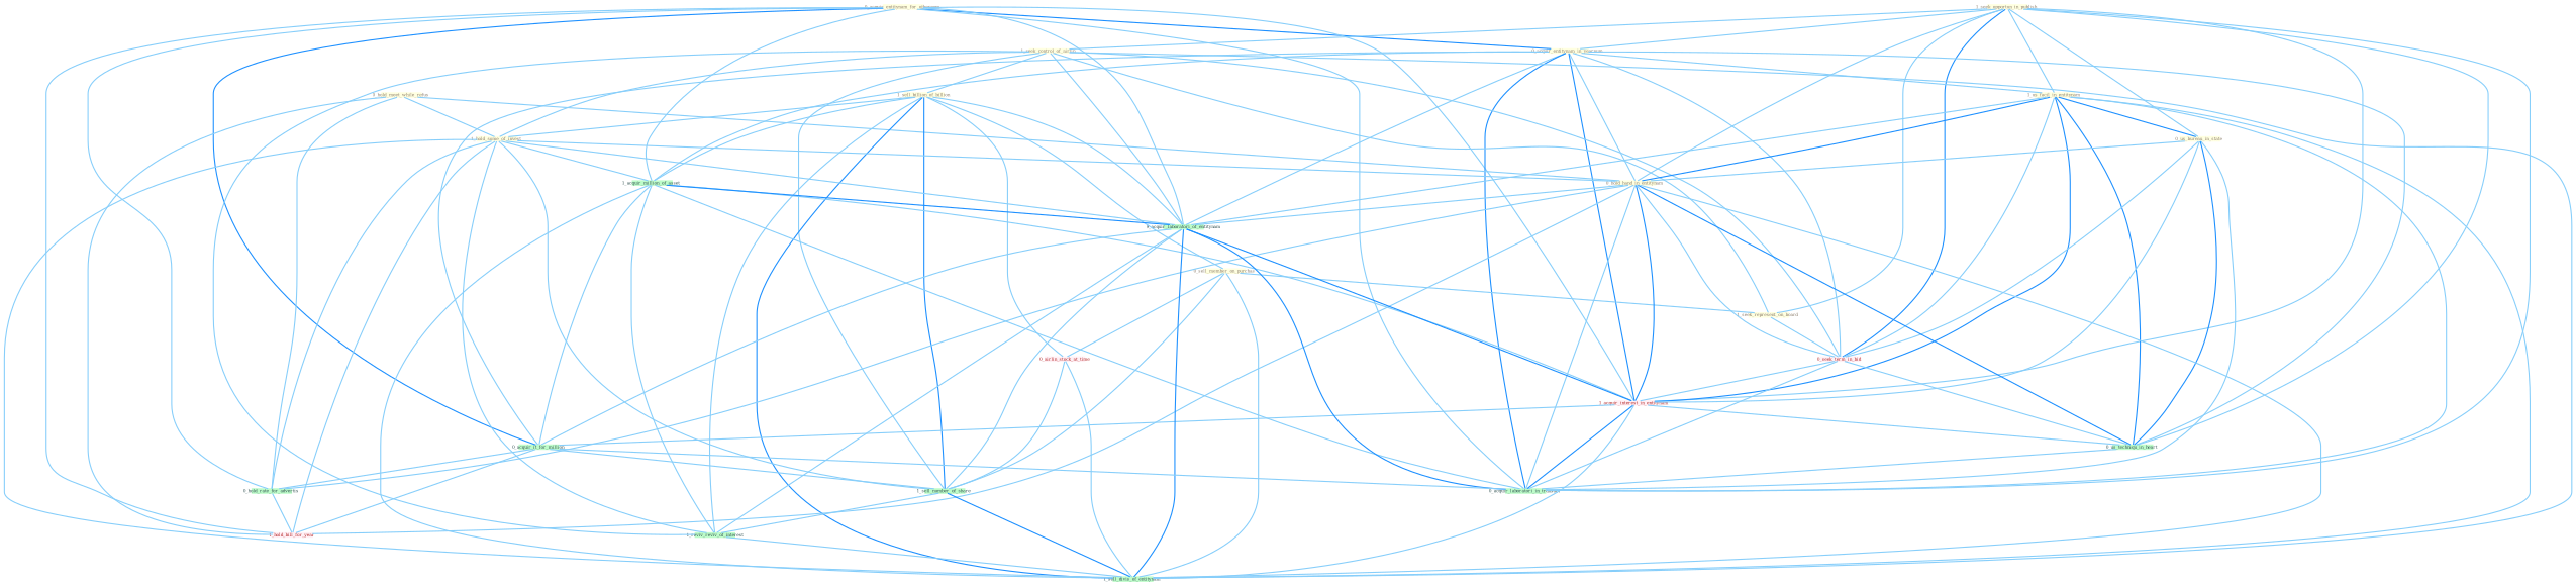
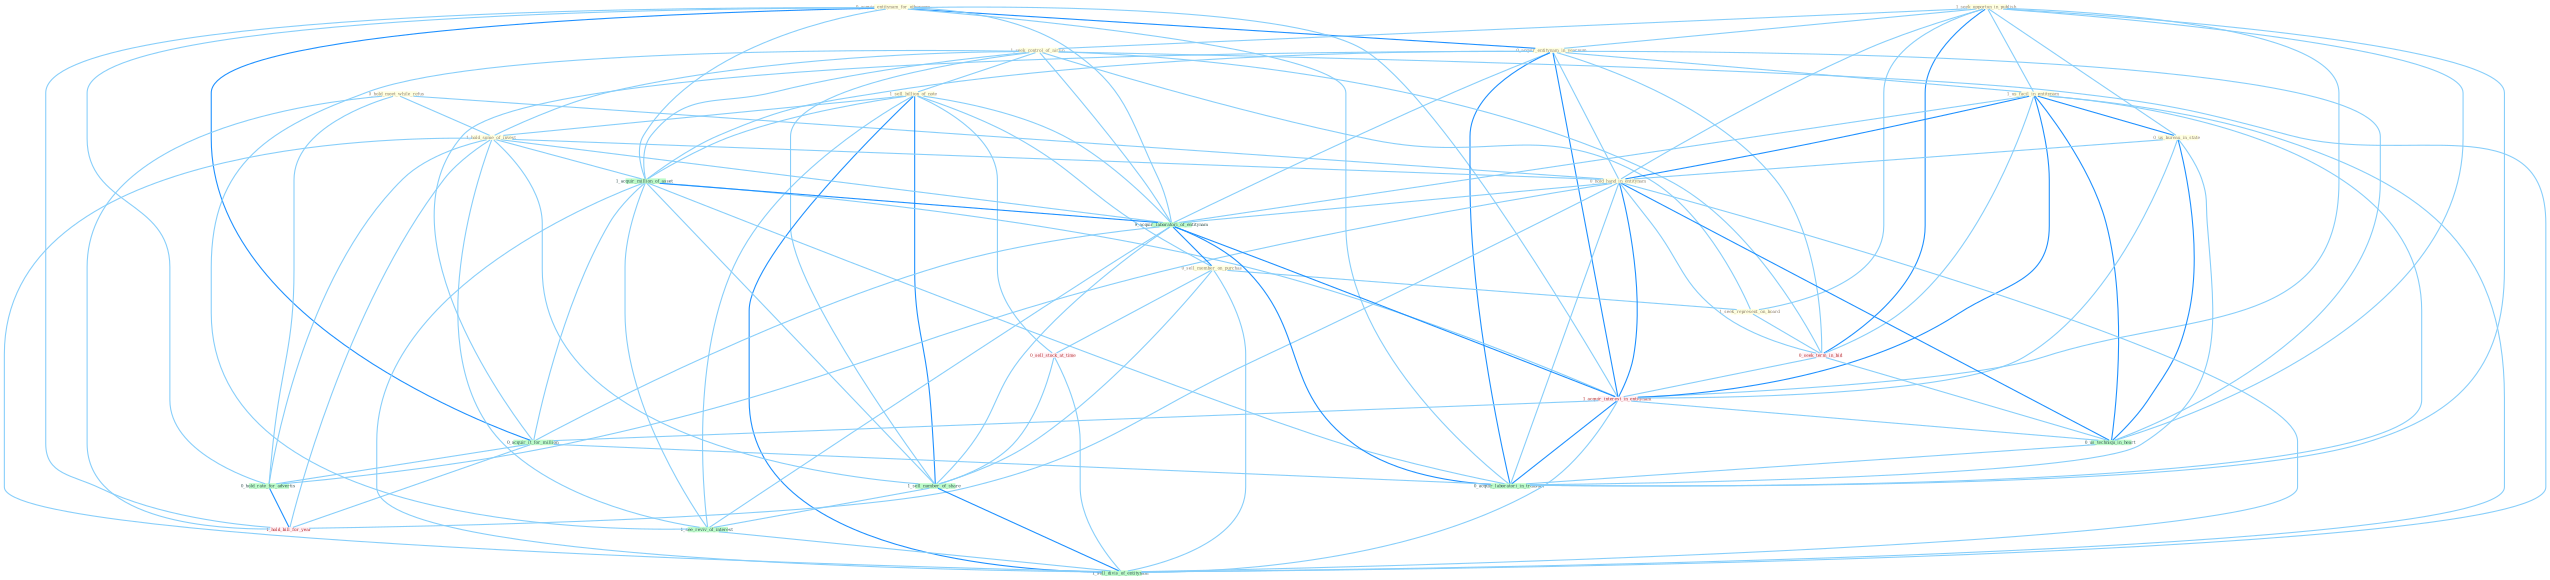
  graph {
    node [color="#ffffe0" fixedsize=true fontcolor="#8b7d6b" fontsize=4 shape=polygon style=filled]
    edge [color="#87cefa" w=1]
    "0_acquir_entitynam_for_othernum " [height=.06 width=.5]
    "1_seek_opportun_in_publish " [height=.06 width=.5]
    "0_acquir_entitynam_in_yearnum " [height=.06 width=.5]
    "0_hold_meet_while_refus " [height=.06 width=.5]
    "1_seek_control_of_airlin " [height=.06 width=.5]
-   "1_sell_billion_of_note " [height=.06 width=.5 label="1_sell_billion_of_billion"]
+   "1_sell_billion_of_note " [height=.06 width=.5]
    "0_sell_member_on_purchas " [height=.06 width=.5]
    "1_us_facil_in_entitynam " [height=.06 width=.5]
    "1_hold_some_of_invest " [height=.06 width=.5]
    "0_us_bureau_in_state " [height=.06 width=.5]
    "0_hold_hand_in_entitynam " [height=.06 width=.5]
    "1_seek_represent_on_board " [height=.06 width=.5]
    "0_seek_term_in_bid " [color="#fff0f5" fontcolor="#b22222" height=.06 width=.5]
    "1_acquir_interest_in_entitynam " [color="#fff0f5" fontcolor="#b22222" height=.06 width=.5]
-   "0_sell_stock_at_time " [color="#fff0f5" fontcolor="#b22222" height=.06 width=.5 label="0_airlin_stock_at_time"]
+   "0_sell_stock_at_time " [color="#fff0f5" fontcolor="#b22222" height=.06 width=.5]
    "1_hold_bill_for_year " [color="#fff0f5" fontcolor="#b22222" height=.06 width=.5]
    "1_acquir_million_of_asset " [color="#BDFCC9" fontcolor="#2f4f4f" height=.06 width=.5]
    n18 [color="#BDFCC9" fontcolor="#2f4f4f" height=.06 label="9_acquir_laboratori_of_entitynam" width=.5]
    "0_acquir_it_for_million " [color="#BDFCC9" fontcolor="#2f4f4f" height=.06 width=.5]
    "0_hold_rate_for_advertis " [color="#BDFCC9" fontcolor="#2f4f4f" height=.06 width=.5]
    "0_acquir_laboratori_in_transact " [color="#BDFCC9" fontcolor="#2f4f4f" height=.06 width=.5]
    "0_us_techniqu_in_heart " [color="#BDFCC9" fontcolor="#2f4f4f" height=.06 width=.5]
-   "1_see_reviv_of_interest " [color="#BDFCC9" fontcolor="#2f4f4f" height=.06 width=.5 label="1_reviv_reviv_of_interest"]
+   "1_see_reviv_of_interest " [color="#BDFCC9" fontcolor="#2f4f4f" height=.06 width=.5]
    "1_sell_number_of_share " [color="#BDFCC9" fontcolor="#2f4f4f" height=.06 width=.5]
    "1_sell_divis_of_entitynam " [color="#BDFCC9" fontcolor="#2f4f4f" height=.06 width=.5]
    subgraph sub_1 {
      "0_acquir_entitynam_for_othernum "
      "1_seek_opportun_in_publish "
      "0_acquir_entitynam_in_yearnum "
      "0_hold_meet_while_refus "
      "1_seek_control_of_airlin "
      "1_sell_billion_of_note "
      "0_sell_member_on_purchas "
      "1_us_facil_in_entitynam "
      "1_hold_some_of_invest "
      "0_us_bureau_in_state "
      "0_hold_hand_in_entitynam "
      "1_seek_represent_on_board "
    }
    subgraph sub_2 {
      "0_seek_term_in_bid "
      "1_acquir_interest_in_entitynam "
      "0_sell_stock_at_time "
      "1_hold_bill_for_year "
    }
    "0_acquir_entitynam_for_othernum " -- "0_acquir_entitynam_in_yearnum " [color="#1e90ff" w=2]
    "0_acquir_entitynam_for_othernum " -- "1_acquir_interest_in_entitynam "
    "0_acquir_entitynam_for_othernum " -- "1_hold_bill_for_year "
    "0_acquir_entitynam_for_othernum " -- "1_acquir_million_of_asset "
    "0_acquir_entitynam_for_othernum " -- n18
    "0_acquir_entitynam_for_othernum " -- "0_acquir_it_for_million " [color="#1e90ff" w=2]
    "0_acquir_entitynam_for_othernum " -- "0_hold_rate_for_advertis "
    "0_acquir_entitynam_for_othernum " -- "0_acquir_laboratori_in_transact "
    "1_seek_opportun_in_publish " -- "0_acquir_entitynam_in_yearnum "
    "1_seek_opportun_in_publish " -- "1_seek_control_of_airlin "
    "1_seek_opportun_in_publish " -- "1_us_facil_in_entitynam "
    "1_seek_opportun_in_publish " -- "0_us_bureau_in_state "
    "1_seek_opportun_in_publish " -- "0_hold_hand_in_entitynam "
    "1_seek_opportun_in_publish " -- "1_seek_represent_on_board "
    "1_seek_opportun_in_publish " -- "0_seek_term_in_bid " [color="#1e90ff" w=2]
    "1_seek_opportun_in_publish " -- "1_acquir_interest_in_entitynam "
    "1_seek_opportun_in_publish " -- "0_acquir_laboratori_in_transact "
    "1_seek_opportun_in_publish " -- "0_us_techniqu_in_heart "
    "0_acquir_entitynam_in_yearnum " -- "1_us_facil_in_entitynam "
    "0_acquir_entitynam_in_yearnum " -- "0_hold_hand_in_entitynam "
    "0_acquir_entitynam_in_yearnum " -- "0_seek_term_in_bid "
    "0_acquir_entitynam_in_yearnum " -- "1_acquir_interest_in_entitynam " [color="#1e90ff" w=2]
    "0_acquir_entitynam_in_yearnum " -- "1_acquir_million_of_asset "
    "0_acquir_entitynam_in_yearnum " -- n18
    "0_acquir_entitynam_in_yearnum " -- "0_acquir_it_for_million "
    "0_acquir_entitynam_in_yearnum " -- "0_acquir_laboratori_in_transact " [color="#1e90ff" w=2]
    "0_acquir_entitynam_in_yearnum " -- "0_us_techniqu_in_heart "
    "0_hold_meet_while_refus " -- "1_hold_some_of_invest "
    "0_hold_meet_while_refus " -- "0_hold_hand_in_entitynam "
    "0_hold_meet_while_refus " -- "1_hold_bill_for_year "
    "0_hold_meet_while_refus " -- "0_hold_rate_for_advertis "
    "1_seek_control_of_airlin " -- "1_sell_billion_of_note "
    "1_seek_control_of_airlin " -- "1_hold_some_of_invest "
    "1_seek_control_of_airlin " -- "1_seek_represent_on_board "
    "1_seek_control_of_airlin " -- "0_seek_term_in_bid "
+   "1_seek_control_of_airlin " -- "1_acquir_million_of_asset "
    "1_seek_control_of_airlin " -- n18
    "1_seek_control_of_airlin " -- "1_see_reviv_of_interest "
    "1_seek_control_of_airlin " -- "1_sell_number_of_share "
    "1_seek_control_of_airlin " -- "1_sell_divis_of_entitynam "
    "1_sell_billion_of_note " -- "0_sell_member_on_purchas "
    "1_sell_billion_of_note " -- "1_hold_some_of_invest "
    "1_sell_billion_of_note " -- "0_sell_stock_at_time "
    "1_sell_billion_of_note " -- "1_acquir_million_of_asset "
    "1_sell_billion_of_note " -- n18
    "1_sell_billion_of_note " -- "1_see_reviv_of_interest "
    "1_sell_billion_of_note " -- "1_sell_number_of_share " [color="#1e90ff" w=2]
    "1_sell_billion_of_note " -- "1_sell_divis_of_entitynam " [color="#1e90ff" w=2]
    "0_sell_member_on_purchas " -- "1_seek_represent_on_board "
    "0_sell_member_on_purchas " -- "0_sell_stock_at_time "
    "0_sell_member_on_purchas " -- "1_sell_number_of_share "
    "0_sell_member_on_purchas " -- "1_sell_divis_of_entitynam "
    "1_us_facil_in_entitynam " -- "0_us_bureau_in_state " [color="#1e90ff" w=2]
    "1_us_facil_in_entitynam " -- "0_hold_hand_in_entitynam " [color="#1e90ff" w=2]
    "1_us_facil_in_entitynam " -- "0_seek_term_in_bid "
    "1_us_facil_in_entitynam " -- "1_acquir_interest_in_entitynam " [color="#1e90ff" w=2]
    "1_us_facil_in_entitynam " -- n18
    "1_us_facil_in_entitynam " -- "0_acquir_laboratori_in_transact "
    "1_us_facil_in_entitynam " -- "0_us_techniqu_in_heart " [color="#1e90ff" w=2]
    "1_us_facil_in_entitynam " -- "1_sell_divis_of_entitynam "
    "1_hold_some_of_invest " -- "0_hold_hand_in_entitynam "
    "1_hold_some_of_invest " -- "1_hold_bill_for_year "
    "1_hold_some_of_invest " -- "1_acquir_million_of_asset "
    "1_hold_some_of_invest " -- n18
    "1_hold_some_of_invest " -- "0_hold_rate_for_advertis "
    "1_hold_some_of_invest " -- "1_see_reviv_of_interest "
    "1_hold_some_of_invest " -- "1_sell_number_of_share "
    "1_hold_some_of_invest " -- "1_sell_divis_of_entitynam "
    "0_us_bureau_in_state " -- "0_hold_hand_in_entitynam "
-   "0_us_bureau_in_state " -- "0_seek_term_in_bid "
    "0_us_bureau_in_state " -- "1_acquir_interest_in_entitynam "
    "0_us_bureau_in_state " -- "0_acquir_laboratori_in_transact "
    "0_us_bureau_in_state " -- "0_us_techniqu_in_heart " [color="#1e90ff" w=2]
    "0_hold_hand_in_entitynam " -- "0_seek_term_in_bid "
    "0_hold_hand_in_entitynam " -- "1_acquir_interest_in_entitynam " [color="#1e90ff" w=2]
    "0_hold_hand_in_entitynam " -- "1_hold_bill_for_year "
    "0_hold_hand_in_entitynam " -- n18
    "0_hold_hand_in_entitynam " -- "0_hold_rate_for_advertis "
    "0_hold_hand_in_entitynam " -- "0_acquir_laboratori_in_transact "
    "0_hold_hand_in_entitynam " -- "0_us_techniqu_in_heart " [color="#1e90ff"]
    "0_hold_hand_in_entitynam " -- "1_sell_divis_of_entitynam "
    "1_seek_represent_on_board " -- "0_seek_term_in_bid "
    "0_seek_term_in_bid " -- "1_acquir_interest_in_entitynam "
-   "0_seek_term_in_bid " -- "0_acquir_laboratori_in_transact "
    "0_seek_term_in_bid " -- "0_us_techniqu_in_heart "
    "1_acquir_interest_in_entitynam " -- "0_acquir_it_for_million "
    "1_acquir_interest_in_entitynam " -- "0_acquir_laboratori_in_transact " [color="#1e90ff" w=2]
    "1_acquir_interest_in_entitynam " -- "0_us_techniqu_in_heart "
    "1_acquir_interest_in_entitynam " -- "1_sell_divis_of_entitynam "
    "0_sell_stock_at_time " -- "1_sell_number_of_share "
    "0_sell_stock_at_time " -- "1_sell_divis_of_entitynam "
    "1_acquir_million_of_asset " -- "1_acquir_interest_in_entitynam "
    "1_acquir_million_of_asset " -- n18 [color="#1e90ff" w=2]
    "1_acquir_million_of_asset " -- "0_acquir_it_for_million "
    "1_acquir_million_of_asset " -- "0_acquir_laboratori_in_transact "
    "1_acquir_million_of_asset " -- "1_see_reviv_of_interest "
-   "0_acquir_it_for_million " -- "1_sell_number_of_share "
+   "1_acquir_million_of_asset " -- "1_sell_number_of_share "
    "1_acquir_million_of_asset " -- "1_sell_divis_of_entitynam "
    n18 -- "1_acquir_interest_in_entitynam " [color="#1e90ff" w=2]
    n18 -- "0_acquir_it_for_million "
    n18 -- "0_acquir_laboratori_in_transact " [color="#1e90ff" w=2]
    n18 -- "1_see_reviv_of_interest "
    n18 -- "1_sell_number_of_share "
-   n18 -- "1_sell_divis_of_entitynam " [color="#1e90ff" w=2]
+   n18 -- "0_sell_member_on_purchas " [color="#1e90ff" w=2]
    "0_acquir_it_for_million " -- "1_hold_bill_for_year "
    "0_acquir_it_for_million " -- "0_hold_rate_for_advertis "
    "0_acquir_it_for_million " -- "0_acquir_laboratori_in_transact "
-   "0_hold_rate_for_advertis " -- "1_hold_bill_for_year " [w=2]
+   "0_hold_rate_for_advertis " -- "1_hold_bill_for_year " [color="#1e90ff" w=2]
    "0_us_techniqu_in_heart " -- "0_acquir_laboratori_in_transact "
    "1_see_reviv_of_interest " -- "1_sell_divis_of_entitynam "
    "1_sell_number_of_share " -- "1_see_reviv_of_interest "
    "1_sell_number_of_share " -- "1_sell_divis_of_entitynam " [color="#1e90ff" w=2]
  }
